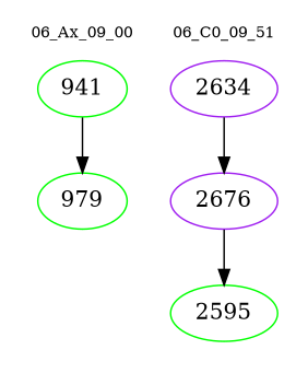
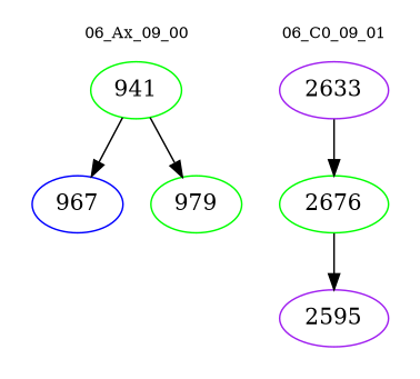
  digraph {
    node [color=green]
    edge [color=black]
    n1 [label=941]
+   n2 [color=blue label=967]
    n3 [label=979]
-   n4 [color=purple label=2676]
-   n5 [label=2595]
-   n6 [color=purple label=2634]
+   n4 [label=2676]
+   n5 [color=purple label=2595]
+   n6 [color=purple label=2633]
    subgraph cluster_1 {
      color=white
      fontsize=10
      label="06_Ax_09_00"
      n1
+     n2
      n3
    }
    subgraph cluster_2 {
      color=white
      fontsize=10
-     label="06_C0_09_51"
+     label="06_C0_09_01"
      n4
      n5
      n6
    }
+   n1 -> n2
    n1 -> n3
    n4 -> n5
    n6 -> n4
  }
